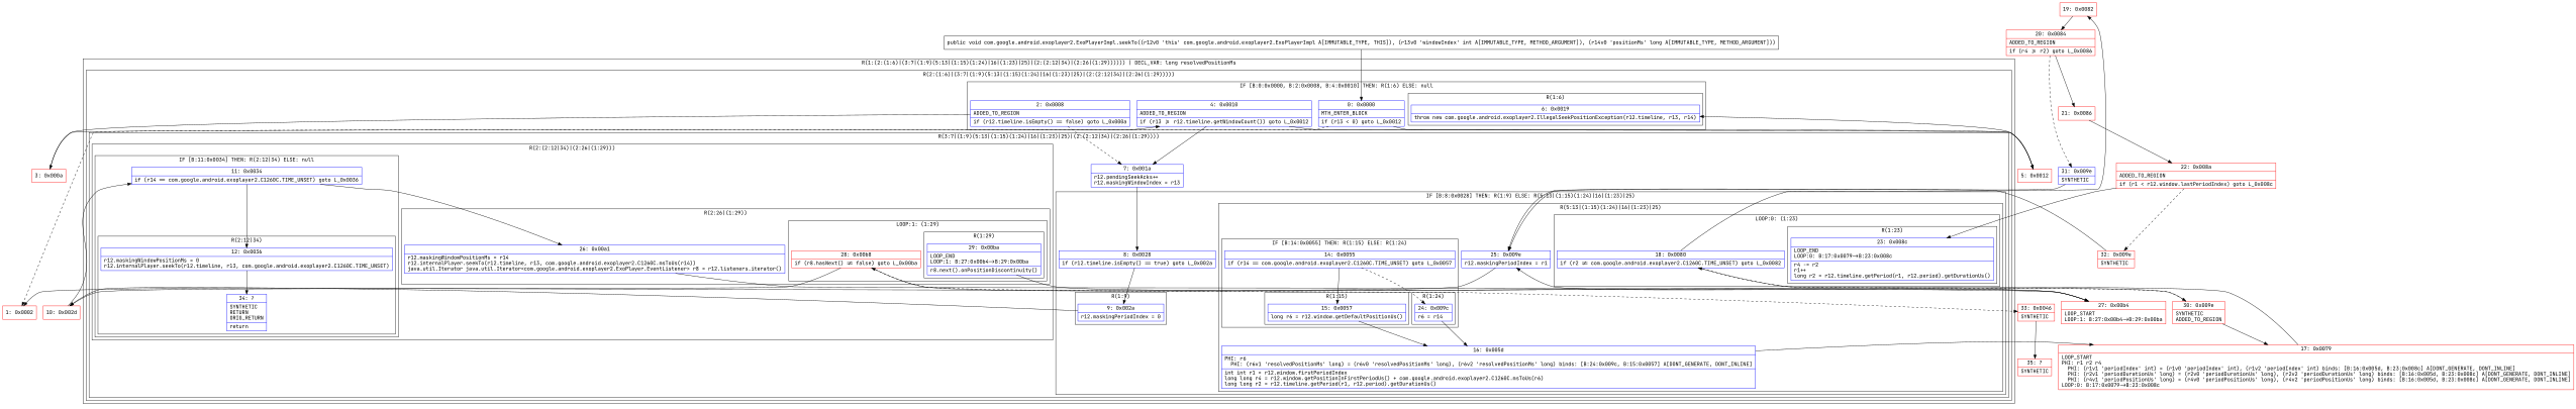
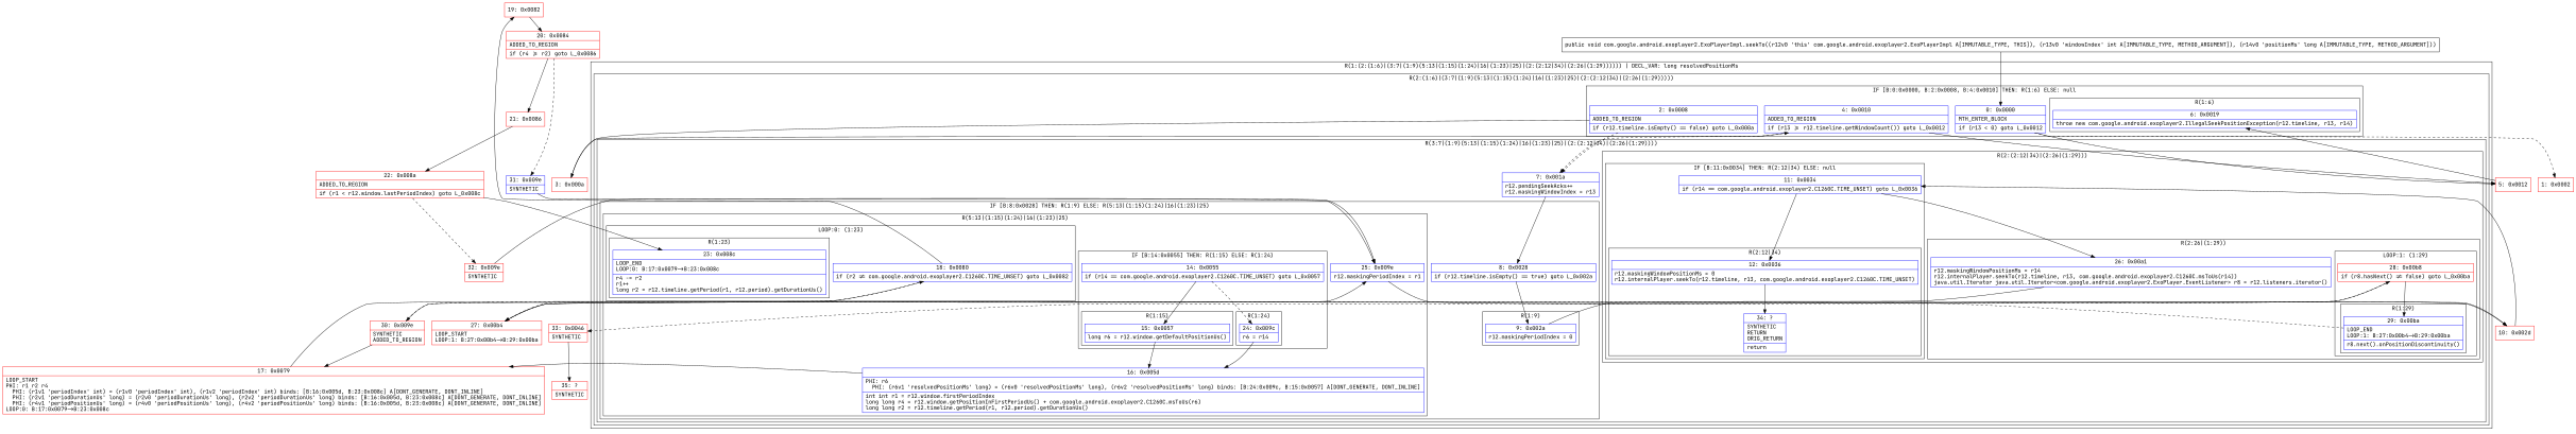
  digraph {
    fontname="JetBrains Mono"
    node [color=blue fontname="JetBrains Mono" shape=record]
    edge [fontname="JetBrains Mono"]
    n1 [label="{6\:\ 0x0019|throw new com.google.android.exoplayer2.IllegalSeekPositionException(r12.timeline, r13, r14)\l}"]
    n2 [label="{0\:\ 0x0000|MTH_ENTER_BLOCK\l|if (r13 \< 0) goto L_0x0012\l}"]
    n3 [label="{2\:\ 0x0008|ADDED_TO_REGION\l|if (r12.timeline.isEmpty() == false) goto L_0x000a\l}"]
    n4 [label="{4\:\ 0x0010|ADDED_TO_REGION\l|if (r13 \>= r12.timeline.getWindowCount()) goto L_0x0012\l}"]
    n5 [label="{9\:\ 0x002a|r12.maskingPeriodIndex = 0\l}"]
    n6 [label="{15\:\ 0x0057|long r6 = r12.window.getDefaultPositionUs()\l}"]
    n7 [label="{24\:\ 0x009c|r6 = r14\l}"]
    n8 [label="{14\:\ 0x0055|if (r14 == com.google.android.exoplayer2.C1260C.TIME_UNSET) goto L_0x0057\l}"]
    n9 [label="{23\:\ 0x008c|LOOP_END\lLOOP:0: B:17:0x0079\-\>B:23:0x008c\l|r4 \-= r2\lr1++\llong r2 = r12.timeline.getPeriod(r1, r12.period).getDurationUs()\l}"]
    n10 [label="{18\:\ 0x0080|if (r2 != com.google.android.exoplayer2.C1260C.TIME_UNSET) goto L_0x0082\l}"]
    n11 [label="{16\:\ 0x005d|PHI: r6 \l  PHI: (r6v1 'resolvedPositionMs' long) = (r6v0 'resolvedPositionMs' long), (r6v2 'resolvedPositionMs' long) binds: [B:24:0x009c, B:15:0x0057] A[DONT_GENERATE, DONT_INLINE]\l|int int r1 = r12.window.firstPeriodIndex\llong long r4 = r12.window.getPositionInFirstPeriodUs() + com.google.android.exoplayer2.C1260C.msToUs(r6)\llong long r2 = r12.timeline.getPeriod(r1, r12.period).getDurationUs()\l}"]
    n12 [label="{25\:\ 0x009e|r12.maskingPeriodIndex = r1\l}"]
    n13 [label="{8\:\ 0x0028|if (r12.timeline.isEmpty() == true) goto L_0x002a\l}"]
    n14 [label="{12\:\ 0x0036|r12.maskingWindowPositionMs = 0\lr12.internalPlayer.seekTo(r12.timeline, r13, com.google.android.exoplayer2.C1260C.TIME_UNSET)\l}"]
    n15 [label="{34\:\ ?|SYNTHETIC\lRETURN\lORIG_RETURN\l|return\l}"]
    n16 [label="{11\:\ 0x0034|if (r14 == com.google.android.exoplayer2.C1260C.TIME_UNSET) goto L_0x0036\l}"]
    n17 [label="{29\:\ 0x00ba|LOOP_END\lLOOP:1: B:27:0x00b4\-\>B:29:0x00ba\l|r8.next().onPositionDiscontinuity()\l}"]
    n18 [color=red label="{28\:\ 0x00b8|if (r8.hasNext() != false) goto L_0x00ba\l}"]
    n19 [label="{26\:\ 0x00a1|r12.maskingWindowPositionMs = r14\lr12.internalPlayer.seekTo(r12.timeline, r13, com.google.android.exoplayer2.C1260C.msToUs(r14))\ljava.util.Iterator java.util.Iterator\<com.google.android.exoplayer2.ExoPlayer.EventListener\> r8 = r12.listeners.iterator()\l}"]
    n20 [label="{7\:\ 0x001a|r12.pendingSeekAcks++\lr12.maskingWindowIndex = r13\l}"]
    n21 [color=red label="{1\:\ 0x0002}"]
    n22 [color=red label="{5\:\ 0x0012}"]
    n23 [color=red label="{3\:\ 0x000a}"]
    n24 [color=red label="{10\:\ 0x002d}"]
    n25 [color=red label="{19\:\ 0x0082}"]
    n26 [color=red label="{30\:\ 0x009e|SYNTHETIC\lADDED_TO_REGION\l}"]
    n27 [color=red label="{17\:\ 0x0079|LOOP_START\lPHI: r1 r2 r4 \l  PHI: (r1v1 'periodIndex' int) = (r1v0 'periodIndex' int), (r1v2 'periodIndex' int) binds: [B:16:0x005d, B:23:0x008c] A[DONT_GENERATE, DONT_INLINE]\l  PHI: (r2v1 'periodDurationUs' long) = (r2v0 'periodDurationUs' long), (r2v2 'periodDurationUs' long) binds: [B:16:0x005d, B:23:0x008c] A[DONT_GENERATE, DONT_INLINE]\l  PHI: (r4v1 'periodPositionUs' long) = (r4v0 'periodPositionUs' long), (r4v2 'periodPositionUs' long) binds: [B:16:0x005d, B:23:0x008c] A[DONT_GENERATE, DONT_INLINE]\lLOOP:0: B:17:0x0079\-\>B:23:0x008c\l}"]
    n28 [color=red label="{27\:\ 0x00b4|LOOP_START\lLOOP:1: B:27:0x00b4\-\>B:29:0x00ba\l}"]
    n29 [color=red label="{33\:\ 0x0046|SYNTHETIC\l}"]
    n30 [color=red label="{20\:\ 0x0084|ADDED_TO_REGION\l|if (r4 \>= r2) goto L_0x0086\l}"]
    n31 [color=red label="{35\:\ ?|SYNTHETIC\l}"]
    n32 [color=red label="{21\:\ 0x0086}"]
    n33 [label="{31\:\ 0x009e|SYNTHETIC\l}"]
    n34 [color=red label="{22\:\ 0x008a|ADDED_TO_REGION\l|if (r1 \< r12.window.lastPeriodIndex) goto L_0x008c\l}"]
    n35 [color=red label="{32\:\ 0x009e|SYNTHETIC\l}"]
    n36 [label="{public void com.google.android.exoplayer2.ExoPlayerImpl.seekTo((r12v0 'this' com.google.android.exoplayer2.ExoPlayerImpl A[IMMUTABLE_TYPE, THIS]), (r13v0 'windowIndex' int A[IMMUTABLE_TYPE, METHOD_ARGUMENT]), (r14v0 'positionMs' long A[IMMUTABLE_TYPE, METHOD_ARGUMENT])) }" color=""]
    subgraph cluster_1 {
      label="R(1:(2:(1:6)|(3:7|(1:9)(5:13|(1:15)(1:24)|16|(1:23)|25)|(2:(2:12|34)|(2:26|(1:29)))))) | DECL_VAR: long resolvedPositionMs\l"
      subgraph cluster_2 {
        label="R(2:(1:6)|(3:7|(1:9)(5:13|(1:15)(1:24)|16|(1:23)|25)|(2:(2:12|34)|(2:26|(1:29)))))"
        subgraph cluster_3 {
          label="IF [B:0:0x0000, B:2:0x0008, B:4:0x0010] THEN: R(1:6) ELSE: null"
          n2
          n3
          n4
          subgraph cluster_4 {
            label="R(1:6)"
            n1
          }
        }
        subgraph cluster_5 {
          label="R(3:7|(1:9)(5:13|(1:15)(1:24)|16|(1:23)|25)|(2:(2:12|34)|(2:26|(1:29))))"
          n20
          subgraph cluster_6 {
            label="IF [B:8:0x0028] THEN: R(1:9) ELSE: R(5:13|(1:15)(1:24)|16|(1:23)|25)"
            n13
            subgraph cluster_7 {
              label="R(1:9)"
              n5
            }
            subgraph cluster_8 {
              label="R(5:13|(1:15)(1:24)|16|(1:23)|25)"
              n11
              n12
              subgraph cluster_9 {
                label="IF [B:14:0x0055] THEN: R(1:15) ELSE: R(1:24)"
                n8
                subgraph cluster_10 {
                  label="R(1:15)"
                  n6
                }
                subgraph cluster_11 {
                  label="R(1:24)"
                  n7
                }
              }
              subgraph cluster_12 {
                label="LOOP:0: (1:23)"
                n10
                subgraph cluster_13 {
                  label="R(1:23)"
                  n9
                }
              }
            }
          }
          subgraph cluster_14 {
            label="R(2:(2:12|34)|(2:26|(1:29)))"
            subgraph cluster_15 {
              label="IF [B:11:0x0034] THEN: R(2:12|34) ELSE: null"
              n16
              subgraph cluster_16 {
                label="R(2:12|34)"
                n14
                n15
              }
            }
            subgraph cluster_17 {
              label="R(2:26|(1:29))"
              n19
              subgraph cluster_18 {
                label="LOOP:1: (1:29)"
                n18
                subgraph cluster_19 {
                  label="R(1:29)"
                  n17
                }
              }
            }
          }
        }
      }
    }
    n2 -> n21 [style=dashed]
    n2 -> n22
    n3 -> n20 [style=dashed]
    n3 -> n23
-   n4 -> n20 [style=solid]
+   n4 -> n20 [style=dashed]
    n4 -> n22
    n5 -> n24
    n6 -> n11
    n7 -> n11
    n8 -> n6
    n8 -> n7 [style=dashed]
    n10 -> n25
    n10 -> n26 [style=dashed]
    n11 -> n27
    n12 -> n24
    n13 -> n5
    n14 -> n15
    n16 -> n14
    n16 -> n19 [style=solid]
-   n17 -> n28
-   n18 -> n21
+   n17 -> n28 [style=dashed]
+   n18 -> n17
    n18 -> n29 [style=dashed]
    n19 -> n28
    n20 -> n13
    n22 -> n1
    n23 -> n4
    n24 -> n16
    n25 -> n30
    n26 -> n12
    n26 -> n27
    n27 -> n10
    n28 -> n18
    n29 -> n31
    n30 -> n32
    n30 -> n33 [style=dashed]
    n32 -> n34
    n33 -> n12
    n34 -> n9
    n34 -> n35 [style=dashed]
    n35 -> n12
    n36 -> n2
  }
